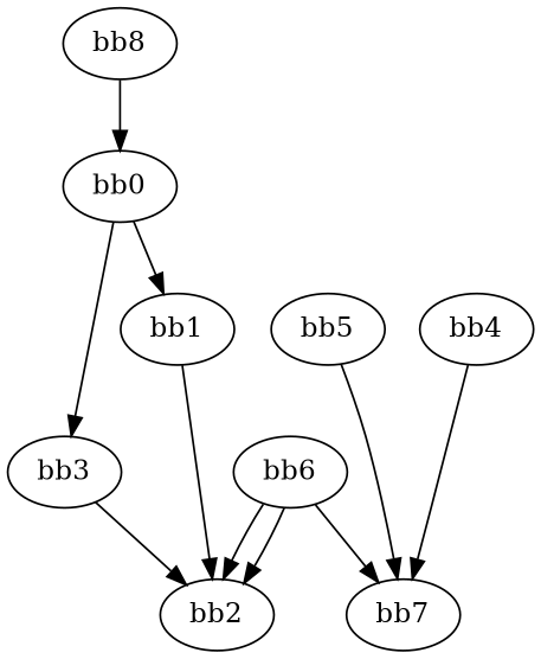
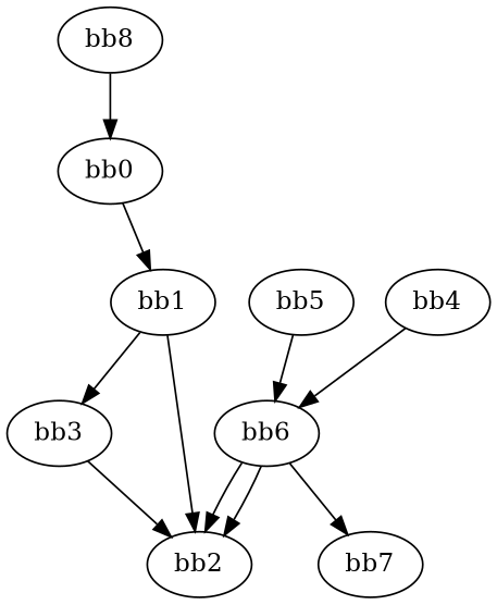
  digraph {
    n1 [label="bb0\l"]
    n2 [label="bb1\l"]
    n3 [label="bb2\l"]
    n4 [label="bb3\l"]
    n5 [label="bb8\l"]
    n6 [label="bb7\l"]
    n7 [label="bb4\l"]
    n8 [label="bb6\l"]
    n9 [label="bb5\l"]
    n1 -> n2
    n2 -> n3
-   n1 -> n4
+   n2 -> n4
    n4 -> n3
    n5 -> n1
-   n7 -> n6
+   n7 -> n8
    n8 -> n3
    n8 -> n3
    n8 -> n6
-   n9 -> n6
+   n9 -> n8
  }
